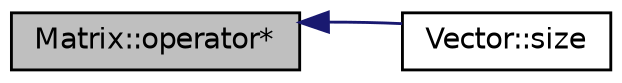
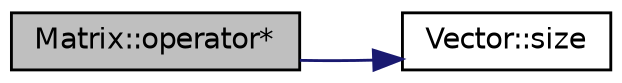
  digraph {
    rankdir=LR
    node [color=black fontname=Helvetica fontsize=10 shape=record style=filled]
    n1 [fillcolor=grey75 fontcolor=black height=0.2 label="Matrix::operator*" width=0.4]
    n2 [fillcolor=white height=0.2 label="Vector::size" width=0.4]
-   n2 -> n1 [color=midnightblue fontname=Helvetica fontsize=10 labelfontname=Helvetica labelfontsize=10 style=solid]
+   n1 -> n2 [color=midnightblue fontname=Helvetica fontsize=10 labelfontname=Helvetica labelfontsize=10 style=solid]
  }
